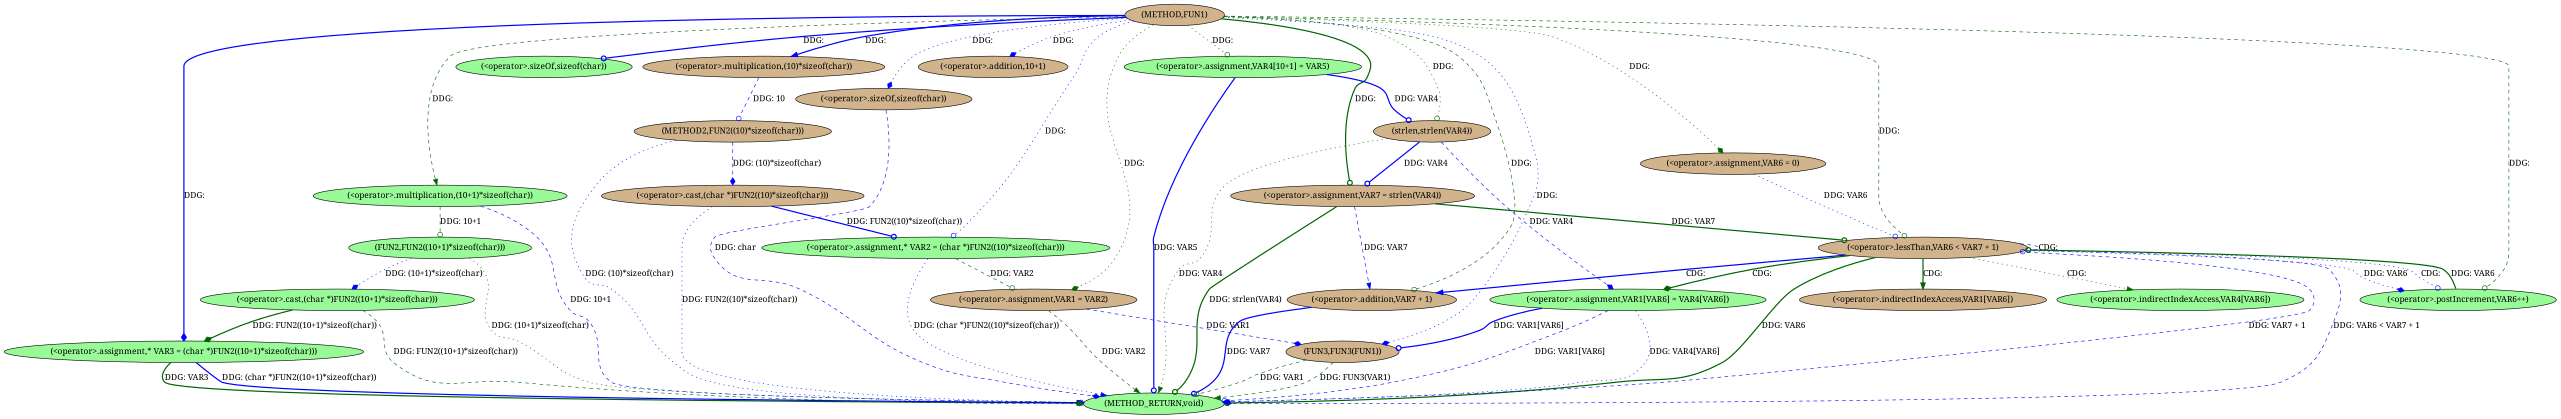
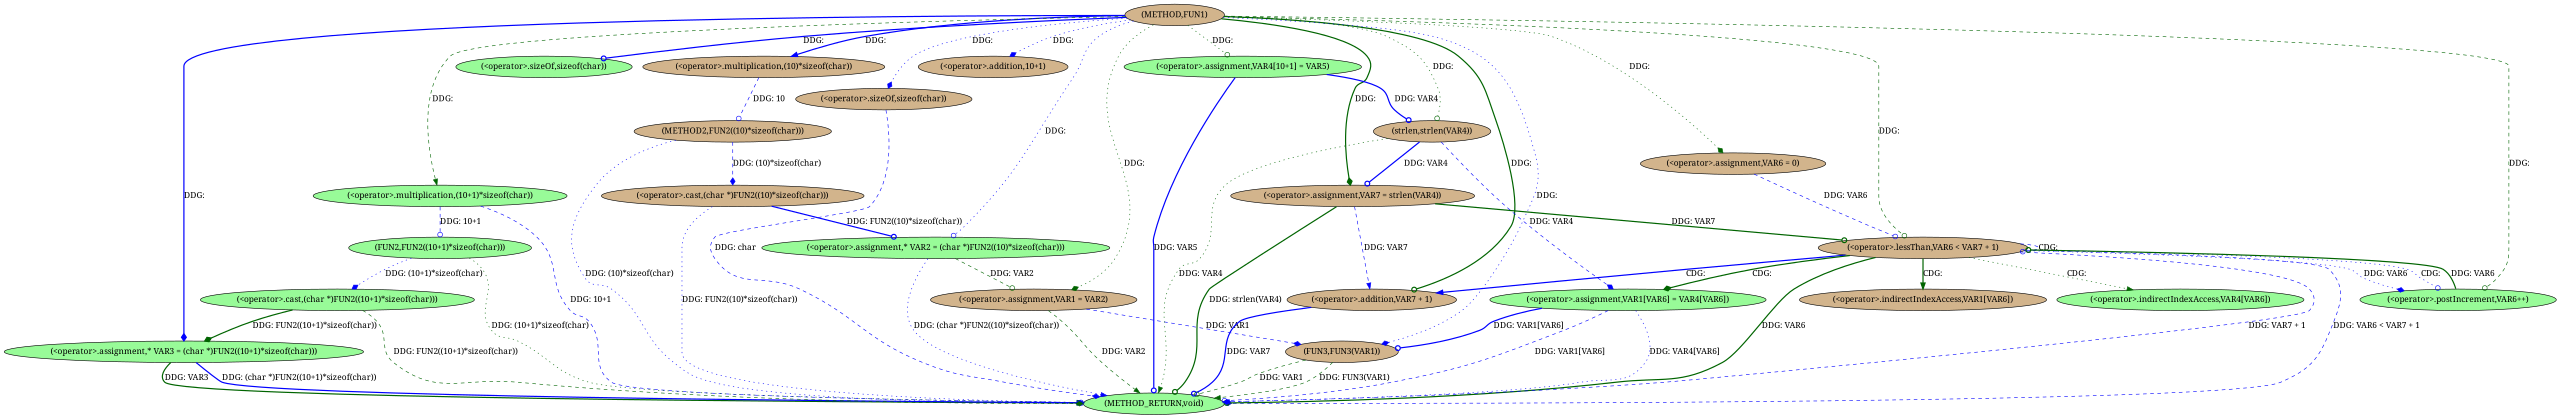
  digraph {
    fontname="Noto Serif"
    node [fillcolor=tan fontname="Noto Serif" style=filled]
    edge [arrowhead=odot color=blue fontname="Noto Serif" style=bold]
    n1 [label="(METHOD,FUN1)"]
    n2 [fillcolor=palegreen label="(<operator>.assignment,* VAR2 = (char *)FUN2((10)*sizeof(char)))"]
    n3 [label="(<operator>.multiplication,(10)*sizeof(char))"]
    n4 [fillcolor=palegreen label="(<operator>.sizeOf,sizeof(char))"]
    n5 [fillcolor=palegreen label="(<operator>.assignment,* VAR3 = (char *)FUN2((10+1)*sizeof(char)))"]
    n6 [fillcolor=palegreen label="(<operator>.multiplication,(10+1)*sizeof(char))"]
    n7 [label="(<operator>.addition,10+1)"]
    n8 [label="(<operator>.sizeOf,sizeof(char))"]
    n9 [label="(<operator>.assignment,VAR1 = VAR2)"]
    n10 [fillcolor=palegreen label="(<operator>.assignment,VAR4[10+1] = VAR5)"]
    n11 [label="(<operator>.assignment,VAR7 = strlen(VAR4))"]
    n12 [label="(strlen,strlen(VAR4))"]
    n13 [label="(<operator>.assignment,VAR6 = 0)"]
    n14 [label="(<operator>.lessThan,VAR6 < VAR7 + 1)"]
    n15 [label="(<operator>.addition,VAR7 + 1)"]
    n16 [fillcolor=palegreen label="(<operator>.postIncrement,VAR6++)"]
-   n17 [label="(FUN3,FUN3(FUN1))"]
+   n17 [label="(FUN3,FUN3(VAR1))"]
    n18 [fillcolor=palegreen label="(METHOD_RETURN,void)"]
    n19 [label="(METHOD2,FUN2((10)*sizeof(char)))"]
    n20 [fillcolor=palegreen label="(FUN2,FUN2((10+1)*sizeof(char)))"]
    n21 [fillcolor=palegreen label="(<operator>.assignment,VAR1[VAR6] = VAR4[VAR6])"]
    n22 [label="(<operator>.indirectIndexAccess,VAR1[VAR6])"]
    n23 [fillcolor=palegreen label="(<operator>.indirectIndexAccess,VAR4[VAR6])"]
    n24 [label="(<operator>.cast,(char *)FUN2((10)*sizeof(char)))"]
    n25 [fillcolor=palegreen label="(<operator>.cast,(char *)FUN2((10+1)*sizeof(char)))"]
    n1 -> n2 [label="DDG: " style=dotted]
    n1 -> n3 [arrowhead=normal label="DDG: "]
    n1 -> n4 [label="DDG: "]
    n1 -> n5 [arrowhead=diamond label="DDG: "]
    n1 -> n6 [arrowhead=normal color=darkgreen label="DDG: " style=dashed]
    n1 -> n7 [arrowhead=diamond label="DDG: " style=dotted]
    n1 -> n8 [arrowhead=diamond label="DDG: " style=dotted]
    n1 -> n9 [arrowhead=diamond color=darkgreen label="DDG: " style=dotted]
    n1 -> n10 [color=darkgreen label="DDG: " style=dotted]
-   n1 -> n11 [color=darkgreen label="DDG: "]
+   n1 -> n11 [arrowhead=diamond color=darkgreen label="DDG: "]
    n1 -> n12 [color=darkgreen label="DDG: " style=dotted]
    n1 -> n13 [arrowhead=diamond color=darkgreen label="DDG: " style=dotted]
    n1 -> n14 [color=darkgreen label="DDG: " style=dashed]
-   n1 -> n15 [color=darkgreen label="DDG: " style=dashed]
+   n1 -> n15 [color=darkgreen label="DDG: "]
    n1 -> n16 [color=darkgreen label="DDG: " style=dashed]
    n1 -> n17 [arrowhead=diamond label="DDG: " style=dotted]
    n2 -> n9 [color=darkgreen label="DDG: VAR2" style=dashed]
    n2 -> n18 [arrowhead=normal label="DDG: (char *)FUN2((10)*sizeof(char))" style=dotted]
    n3 -> n19 [label="DDG: 10" style=dashed]
    n5 -> n18 [arrowhead=normal color=darkgreen label="DDG: VAR3"]
    n5 -> n18 [arrowhead=normal label="DDG: (char *)FUN2((10+1)*sizeof(char))"]
    n6 -> n18 [label="DDG: 10+1" style=dashed]
-   n6 -> n20 [color=darkgreen label="DDG: 10+1" style=dashed]
+   n6 -> n20 [label="DDG: 10+1" style=dashed]
    n8 -> n18 [arrowhead=diamond label="DDG: char" style=dashed]
    n9 -> n17 [arrowhead=diamond label="DDG: VAR1" style=dashed]
    n9 -> n18 [arrowhead=normal color=darkgreen label="DDG: VAR2" style=dashed]
    n10 -> n12 [label="DDG: VAR4"]
    n10 -> n18 [label="DDG: VAR5"]
    n11 -> n14 [color=darkgreen label="DDG: VAR7"]
    n11 -> n15 [arrowhead=normal label="DDG: VAR7" style=dashed]
    n11 -> n18 [color=darkgreen label="DDG: strlen(VAR4)"]
    n12 -> n11 [label="DDG: VAR4"]
    n12 -> n18 [arrowhead=normal color=darkgreen label="DDG: VAR4" style=dotted]
    n12 -> n21 [arrowhead=diamond label="DDG: VAR4" style=dashed]
-   n13 -> n14 [label="DDG: VAR6" style=dotted]
+   n13 -> n14 [label="DDG: VAR6" style=dashed]
    n14 -> n14 [label="CDG: " style=dashed]
    n14 -> n15 [arrowhead=normal label="CDG: "]
    n14 -> n16 [arrowhead=diamond label="DDG: VAR6" style=dotted]
    n14 -> n16 [label="CDG: " style=dotted]
    n14 -> n18 [arrowhead=diamond label="DDG: VAR6 < VAR7 + 1" style=dashed]
    n14 -> n18 [color=darkgreen label="DDG: VAR6"]
    n14 -> n18 [arrowhead=diamond label="DDG: VAR7 + 1" style=dashed]
    n14 -> n21 [arrowhead=diamond color=darkgreen label="CDG: "]
    n14 -> n22 [arrowhead=normal color=darkgreen label="CDG: "]
    n14 -> n23 [arrowhead=normal color=darkgreen label="CDG: " style=dotted]
    n15 -> n18 [label="DDG: VAR7"]
    n16 -> n14 [color=darkgreen label="DDG: VAR6"]
    n17 -> n18 [arrowhead=normal color=darkgreen label="DDG: FUN3(VAR1)" style=dashed]
    n17 -> n18 [color=darkgreen label="DDG: VAR1" style=dashed]
    n19 -> n18 [label="DDG: (10)*sizeof(char)" style=dotted]
    n19 -> n24 [arrowhead=diamond label="DDG: (10)*sizeof(char)" style=dashed]
    n20 -> n18 [arrowhead=normal color=darkgreen label="DDG: (10+1)*sizeof(char)" style=dotted]
    n20 -> n25 [arrowhead=diamond label="DDG: (10+1)*sizeof(char)" style=dotted]
    n21 -> n17 [label="DDG: VAR1[VAR6]"]
    n21 -> n18 [arrowhead=normal label="DDG: VAR4[VAR6]" style=dotted]
    n21 -> n18 [label="DDG: VAR1[VAR6]" style=dashed]
    n24 -> n2 [label="DDG: FUN2((10)*sizeof(char))"]
    n24 -> n18 [arrowhead=diamond label="DDG: FUN2((10)*sizeof(char))" style=dotted]
    n25 -> n5 [arrowhead=diamond color=darkgreen label="DDG: FUN2((10+1)*sizeof(char))"]
    n25 -> n18 [arrowhead=diamond color=darkgreen label="DDG: FUN2((10+1)*sizeof(char))" style=dashed]
  }
